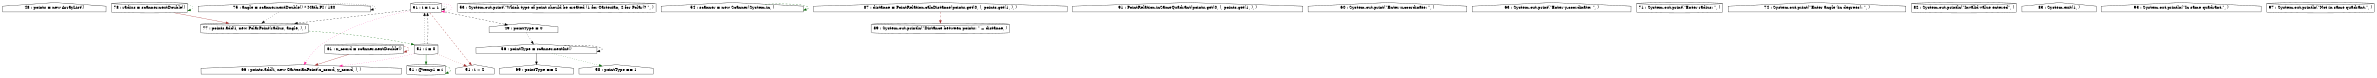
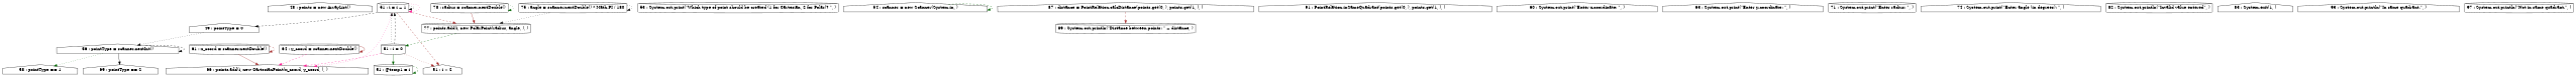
  digraph {
    node [shape=house]
    edge [color=black style=dotted]
    "48 : points = new ArrayList()"
    "49 : pointType = 0"
    "56 : pointType = scanner.nextInt()"
    "58 : pointType == 1"
    "69 : pointType == 2"
    "51 : i = 0" [shape=cylinder]
    "51 : @temp1 = i" [shape=cylinder]
    "51 : i < 2"
    "51 : i = i + 1" [shape=cylinder]
    "66 : points.add(i, new CartesianPoint(x_coord, y_coord, ), )"
    "77 : points.add(i, new PolarPoint(radius, angle, ), )" [shape=cylinder]
    "53 : System.out.print(\"Which type of point should be created (1 for Cartesian, 2 for Polar)? \", )" [shape=cylinder]
    "54 : scanner = new Scanner(System.in, )"
    "89 : System.out.println(\"Distance between points: \" + distance, )" [shape=cylinder]
    "87 : distance = PointRelation.calcDistance(points.get(0, ), points.get(1, ), )"
    "91 : PointRelation.inSameQuadrant(points.get(0, ), points.get(1, ), )"
    "60 : System.out.print(\"Enter x-coordinate: \", )"
    "61 : x_coord = scanner.nextDouble()" [shape=cylinder]
    "63 : System.out.print(\"Enter y-coordinate: \", )"
+   "64 : y_coord = scanner.nextDouble()" [shape=cylinder]
    "71 : System.out.print(\"Enter radius: \", )" [shape=cylinder]
    n22 [label="78 : radius = scanner.nextDouble()" shape=cylinder]
    "74 : System.out.print(\"Enter angle (in degrees): \", )"
-   "75 : angle = scanner.nextDouble() * Math.PI / 180"
+   "75 : angle = scanner.nextDouble() * Math.PI / 180" [shape=cylinder]
    "82 : System.out.println(\"Invalid value entered\", )" [shape=cylinder]
    "83 : System.exit(1, )"
    "93 : System.out.println(\"In same quadrant.\", )"
    "97 : System.out.println(\"Not in same quadrant.\", )" [shape=cylinder]
    "49 : pointType = 0" -> "56 : pointType = scanner.nextInt()"
    "56 : pointType = scanner.nextInt()" -> "56 : pointType = scanner.nextInt()" [style=dashed]
    "56 : pointType = scanner.nextInt()" -> "58 : pointType == 1" [color=darkgreen]
    "56 : pointType = scanner.nextInt()" -> "69 : pointType == 2" [style=solid]
    "51 : i = 0" -> "51 : @temp1 = i" [color=darkgreen style=solid]
    "51 : i = 0" -> "51 : i < 2" [color=brown]
    "51 : i = 0" -> "51 : i = i + 1"
    "51 : i = 0" -> "51 : i = i + 1" [style=dashed]
-   "51 : i = 0" -> "66 : points.add(i, new CartesianPoint(x_coord, y_coord, ), )" [color=deeppink]
+   "51 : i = 0" -> "66 : points.add(i, new CartesianPoint(x_coord, y_coord, ), )" [color=deeppink style=dashed]
    "51 : @temp1 = i" -> "51 : @temp1 = i" [color=darkgreen style=dashed]
    "51 : i = i + 1" -> "49 : pointType = 0" [style=dashed]
    "51 : i = i + 1" -> "51 : i < 2" [color=brown style=dashed]
    "51 : i = i + 1" -> "51 : i = i + 1"
    "51 : i = i + 1" -> "51 : i = i + 1" [color=deeppink]
    "51 : i = i + 1" -> "66 : points.add(i, new CartesianPoint(x_coord, y_coord, ), )" [color=deeppink]
-   "51 : i = i + 1" -> "77 : points.add(i, new PolarPoint(radius, angle, ), )" [style=dashed]
+   "51 : i = i + 1" -> "77 : points.add(i, new PolarPoint(radius, angle, ), )" [color=brown style=dashed]
    "77 : points.add(i, new PolarPoint(radius, angle, ), )" -> "51 : i = 0" [color=darkgreen style=dashed]
    "54 : scanner = new Scanner(System.in, )" -> "54 : scanner = new Scanner(System.in, )" [color=darkgreen style=dashed]
    "87 : distance = PointRelation.calcDistance(points.get(0, ), points.get(1, ), )" -> "89 : System.out.println(\"Distance between points: \" + distance, )" [color=brown style=dashed]
    "61 : x_coord = scanner.nextDouble()" -> "66 : points.add(i, new CartesianPoint(x_coord, y_coord, ), )" [color=brown style=solid]
    "61 : x_coord = scanner.nextDouble()" -> "61 : x_coord = scanner.nextDouble()" [color=brown style=dashed]
+   "64 : y_coord = scanner.nextDouble()" -> "66 : points.add(i, new CartesianPoint(x_coord, y_coord, ), )" [color=deeppink style=dashed]
+   "64 : y_coord = scanner.nextDouble()" -> "64 : y_coord = scanner.nextDouble()" [color=brown style=solid]
    n22 -> "77 : points.add(i, new PolarPoint(radius, angle, ), )" [color=brown style=solid]
    n22 -> n22 [color=darkgreen]
    "75 : angle = scanner.nextDouble() * Math.PI / 180" -> "77 : points.add(i, new PolarPoint(radius, angle, ), )"
    "75 : angle = scanner.nextDouble() * Math.PI / 180" -> "75 : angle = scanner.nextDouble() * Math.PI / 180"
  }
